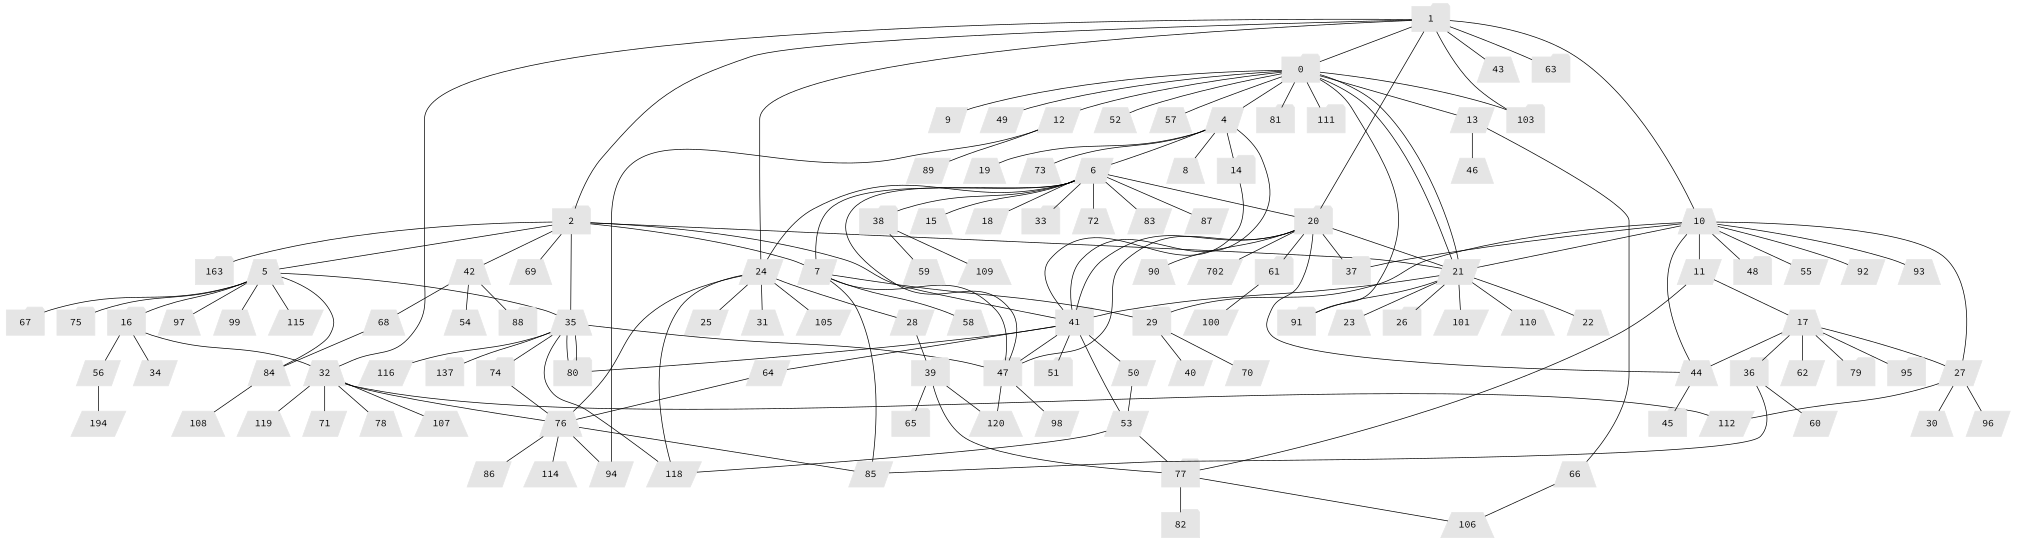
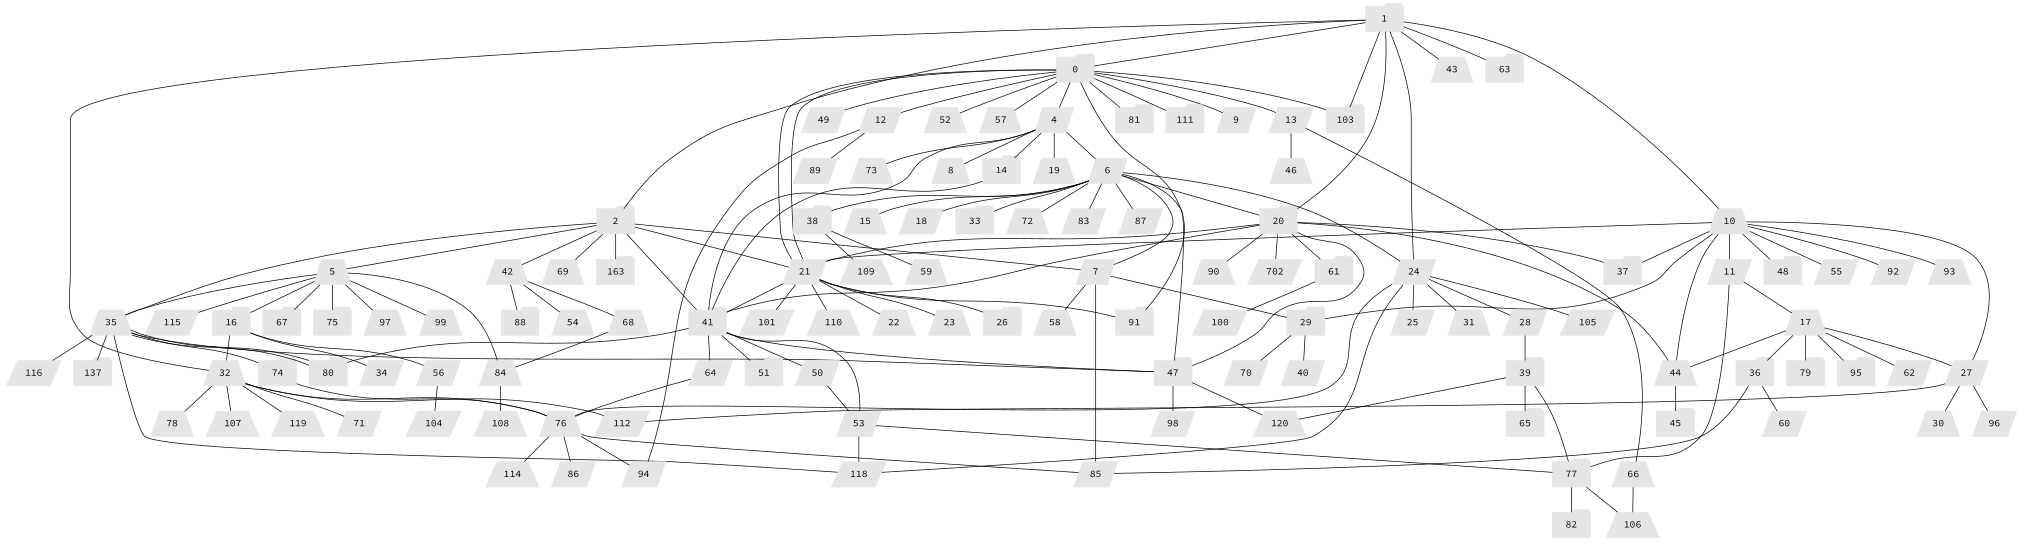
  graph {
    fontname="Source Code Pro"
    node [color=gray90 fontname="Source Code Pro" shape=parallelogram style=filled]
    edge [fontname="Source Code Pro"]
    1 [shape=folder]
    2 [shape=folder]
    n3 [label=0 shape=folder]
    10 [shape=trapezium]
    20 [shape=folder]
    24
    32 [shape=trapezium]
    43 [shape=trapezium]
    63 [shape=folder]
    103 [shape=folder]
    5 [shape=trapezium]
    7
    21
    35 [shape=trapezium]
    41 [shape=folder]
    42 [shape=trapezium]
    69 [shape=trapezium]
    n18 [label=163 shape=folder]
    4
    9
    12
    13
    49
    52 [shape=trapezium]
    57 [shape=trapezium]
    81 [shape=folder]
    91 [shape=folder]
    111 [shape=folder]
    29 [shape=folder]
    11
    27
    37 [shape=folder]
    44 [shape=trapezium]
    48 [shape=folder]
    55
    92
    93 [shape=trapezium]
    47 [shape=folder]
    61 [shape=folder]
    90 [shape=trapezium]
    n41 [label=702]
    25
    28
    31 [shape=trapezium]
    76 [shape=trapezium]
    105
    118
    112
    71
    78 [shape=trapezium]
    107 [shape=trapezium]
    119 [shape=trapezium]
    16 [shape=folder]
    67 [shape=folder]
    75 [shape=folder]
    84 [shape=trapezium]
    97 [shape=trapezium]
    99 [shape=trapezium]
    115
    58 [shape=trapezium]
    85
    22 [shape=trapezium]
    23 [shape=trapezium]
    26 [shape=folder]
    101
    110 [shape=trapezium]
    74 [shape=folder]
    80 [shape=folder]
    116
    n70 [label=137 shape=folder]
    50
    51 [shape=folder]
    53
    64
    54 [shape=trapezium]
    68 [shape=trapezium]
    88 [shape=folder]
    6
    8 [shape=trapezium]
    14 [shape=folder]
    19 [shape=trapezium]
    73 [shape=trapezium]
    89
    94
    46 [shape=trapezium]
    66 [shape=trapezium]
    15 [shape=trapezium]
    18
    33 [shape=folder]
    38 [shape=folder]
    72 [shape=trapezium]
    83
    87
    34
    56
    108 [shape=trapezium]
    59 [shape=trapezium]
    109 [shape=trapezium]
    120 [shape=trapezium]
    98
    40
    70
    17 [shape=trapezium]
    77 [shape=folder]
    30 [shape=trapezium]
    96
    45 [shape=folder]
    36 [shape=folder]
    62
    79 [shape=folder]
    95 [shape=folder]
    106 [shape=trapezium]
    82 [shape=folder]
-   104 [label=194]
+   104
    60
    100
    39 [shape=folder]
    86
    114 [shape=trapezium]
    65 [shape=folder]
    1 -- 2
    1 -- n3
    1 -- 10
    1 -- 20
    1 -- 24
    1 -- 32
    1 -- 43
    1 -- 63
    1 -- 103
    2 -- 5
    2 -- 7
    2 -- 21
    2 -- 35
    2 -- 41
    2 -- 42
    2 -- 69
    2 -- n18
    n3 -- 103
    n3 -- 21
    n3 -- 21
    n3 -- 4
    n3 -- 9
    n3 -- 12
    n3 -- 13
    n3 -- 49
    n3 -- 52
    n3 -- 57
    n3 -- 81
    n3 -- 91
    n3 -- 111
    10 -- 21
    10 -- 29
    10 -- 11
    10 -- 27
    10 -- 37
    10 -- 44
    10 -- 48
    10 -- 55
    10 -- 92
    10 -- 93
    20 -- 21
    20 -- 41
    20 -- 37
    20 -- 44
    20 -- 47
    20 -- 61
    20 -- 90
    20 -- n41
    24 -- 25
    24 -- 28
    24 -- 31
    24 -- 76
    24 -- 105
    24 -- 118
    32 -- 76
    32 -- 112
    32 -- 71
    32 -- 78
    32 -- 107
    32 -- 119
    5 -- 35
    5 -- 16
    5 -- 67
    5 -- 75
    5 -- 84
    5 -- 97
    5 -- 99
    5 -- 115
    7 -- 29
-   7 -- 47
    7 -- 58
    7 -- 85
    21 -- 41
    21 -- 91
    21 -- 22
    21 -- 23
    21 -- 26
    21 -- 101
    21 -- 110
    35 -- 47
    35 -- 118
    35 -- 74
    35 -- 80
    35 -- 80
    35 -- 116
    35 -- n70
    41 -- 47
    41 -- 80
    41 -- 50
    41 -- 51
    41 -- 53
    41 -- 64
    42 -- 54
    42 -- 68
    42 -- 88
    4 -- 41
    4 -- 6
    4 -- 8
    4 -- 14
    4 -- 19
    4 -- 73
    12 -- 89
    12 -- 94
    13 -- 46
    13 -- 66
    29 -- 40
    29 -- 70
    11 -- 17
    11 -- 77
    27 -- 112
    27 -- 30
    27 -- 96
    44 -- 45
    47 -- 120
    47 -- 98
    61 -- 100
    28 -- 39
    76 -- 85
    76 -- 94
    76 -- 86
    76 -- 114
    16 -- 32
    16 -- 34
    16 -- 56
    84 -- 108
    74 -- 76
    50 -- 53
    53 -- 118
    53 -- 77
    64 -- 76
    68 -- 84
    6 -- 20
    6 -- 24
    6 -- 7
    6 -- 47
    6 -- 15
    6 -- 18
    6 -- 33
    6 -- 38
    6 -- 72
    6 -- 83
    6 -- 87
    14 -- 41
    66 -- 106
    38 -- 59
    38 -- 109
    56 -- 104
    17 -- 27
    17 -- 44
    17 -- 36
    17 -- 62
    17 -- 79
    17 -- 95
    77 -- 106
    77 -- 82
    36 -- 85
    36 -- 60
    39 -- 120
    39 -- 77
    39 -- 65
  }
